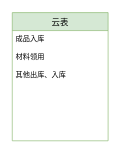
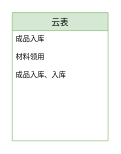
  <mxCell id="0" />
  <mxCell id="1" parent="0" />
  <mxCell id="2" value="云表" style="swimlane;fontStyle=0;childLayout=stackLayout;horizontal=1;startSize=30;horizontalStack=0;resizeParent=1;resizeParentMax=0;resizeLast=0;collapsible=1;marginBottom=0;align=center;fontSize=14;fillColor=#d5e8d4;strokeColor=#82b366;" vertex="1" parent="1"><mxGeometry x="20" y="20" width="160" height="214" as="geometry"><mxRectangle x="90" y="40" width="70" height="30" as="alternateBounds" /></mxGeometry></mxCell>
  <mxCell id="3" value="成品入库&lt;div&gt;&lt;br&gt;&lt;/div&gt;" style="text;strokeColor=none;fillColor=none;spacingLeft=4;spacingRight=4;overflow=hidden;rotatable=0;points=[[0,0.5],[1,0.5]];portConstraint=eastwest;fontSize=12;whiteSpace=wrap;html=1;" vertex="1" parent="2"><mxGeometry y="30" width="160" height="30" as="geometry" /></mxCell>
  <mxCell id="4" value="材料领用" style="text;strokeColor=none;fillColor=none;spacingLeft=4;spacingRight=4;overflow=hidden;rotatable=0;points=[[0,0.5],[1,0.5]];portConstraint=eastwest;fontSize=12;whiteSpace=wrap;html=1;" vertex="1" parent="2"><mxGeometry y="60" width="160" height="30" as="geometry" /></mxCell>
- <mxCell id="5" value="其他出库、入库" style="text;strokeColor=none;fillColor=none;spacingLeft=4;spacingRight=4;overflow=hidden;rotatable=0;points=[[0,0.5],[1,0.5]];portConstraint=eastwest;fontSize=12;whiteSpace=wrap;html=1;" vertex="1" parent="2"><mxGeometry y="90" width="160" height="124" as="geometry" /></mxCell>
+ <mxCell id="5" value="成品入库、入库" style="text;strokeColor=none;fillColor=none;spacingLeft=4;spacingRight=4;overflow=hidden;rotatable=0;points=[[0,0.5],[1,0.5]];portConstraint=eastwest;fontSize=12;whiteSpace=wrap;html=1;" vertex="1" parent="2"><mxGeometry y="90" width="160" height="124" as="geometry" /></mxCell>
